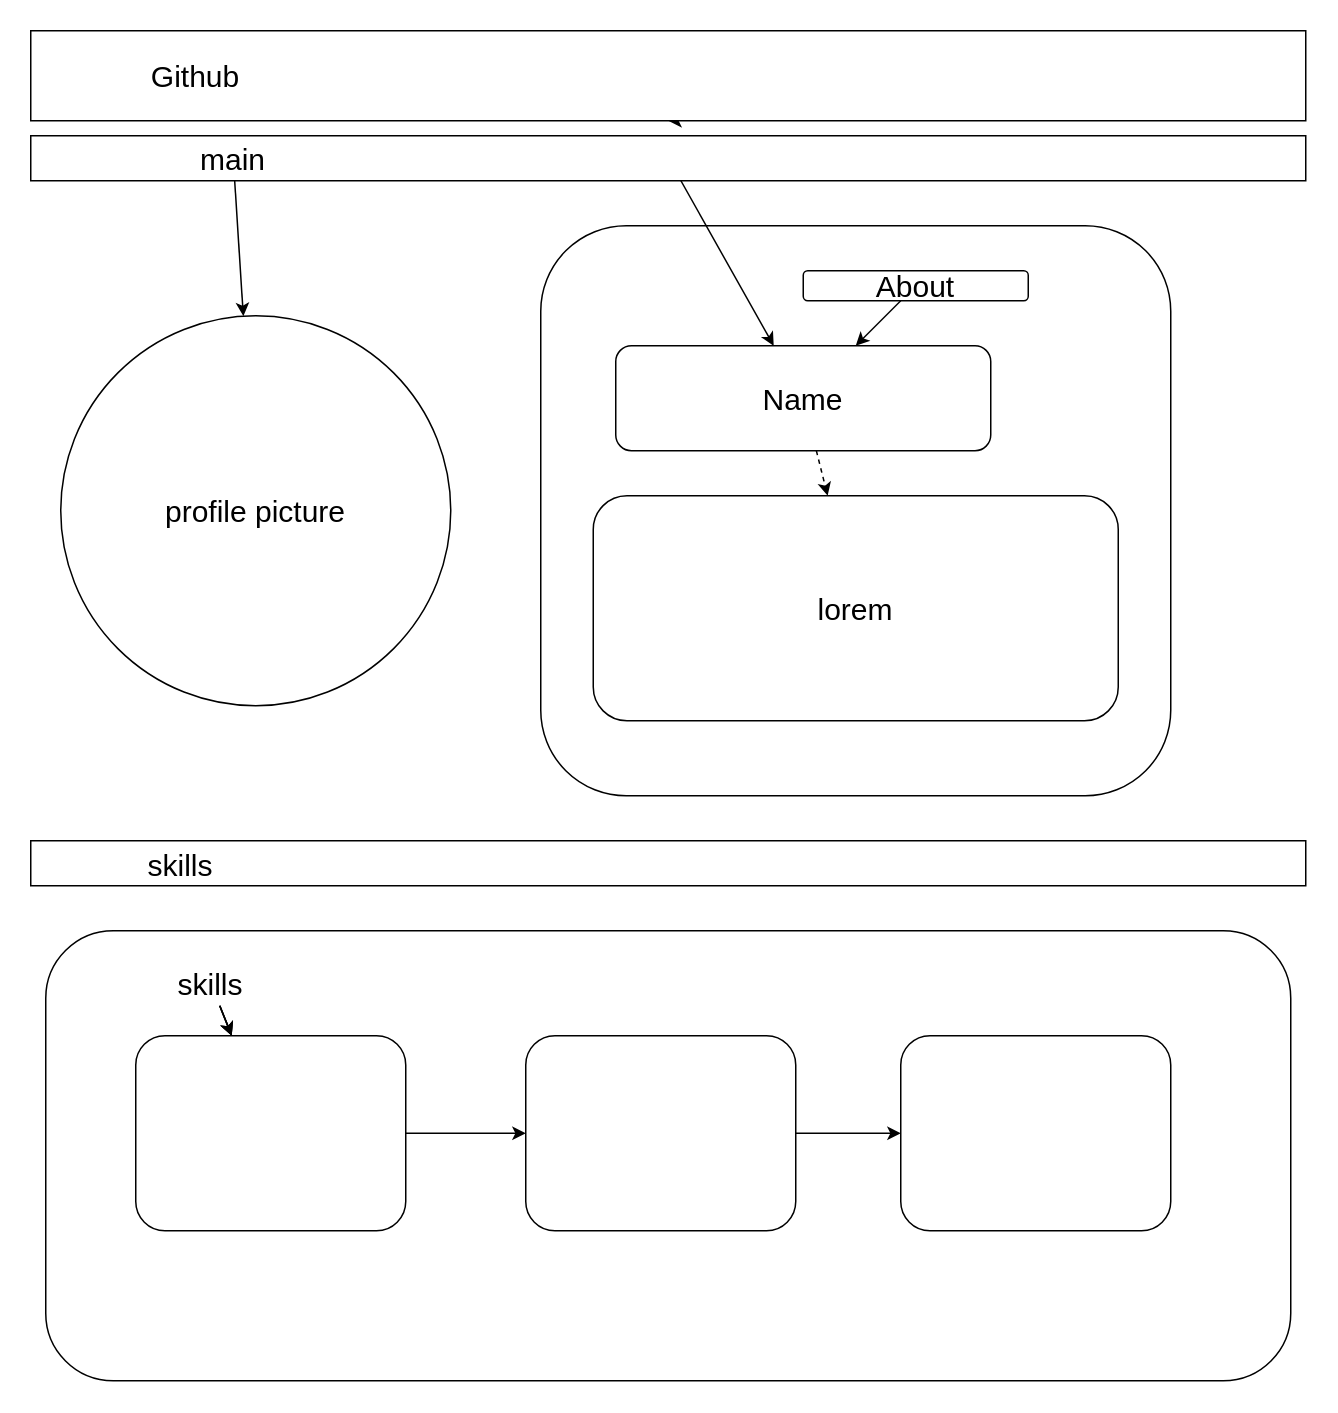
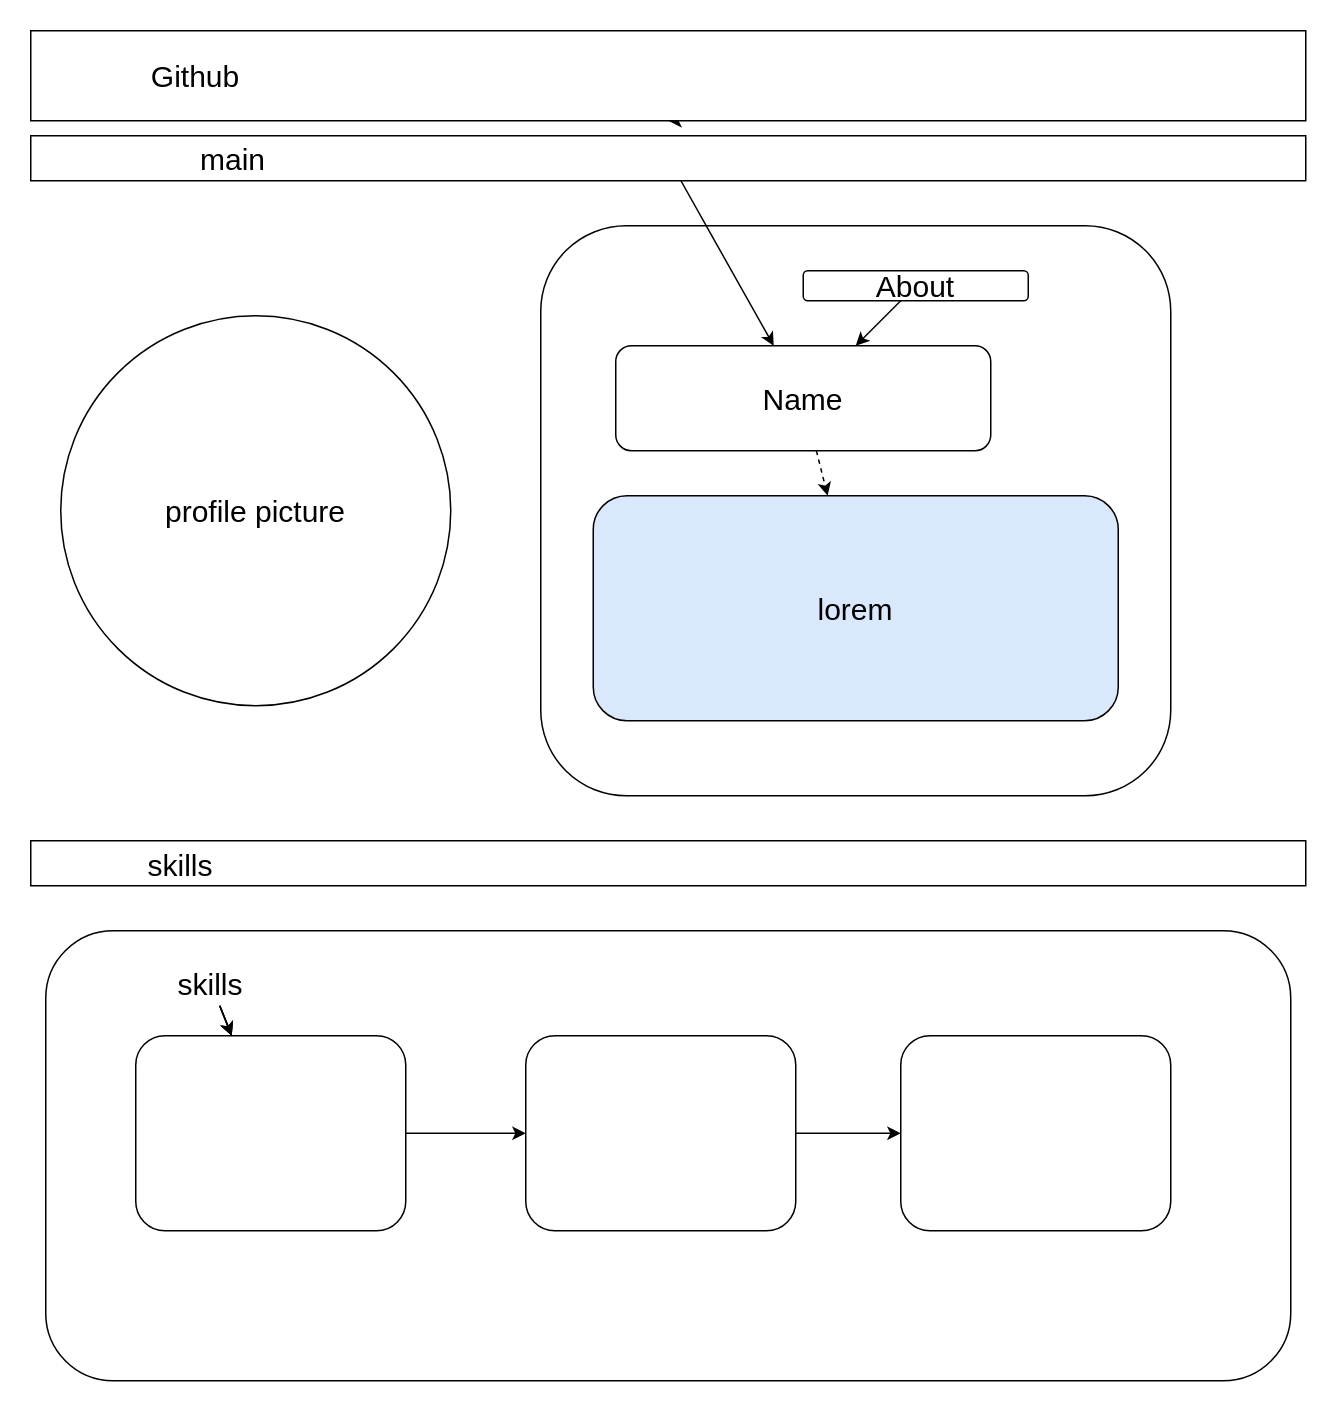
  <mxCell id="0" />
  <mxCell id="1" parent="0" />
  <mxCell id="2" value="" style="rounded=0;whiteSpace=wrap;html=1;" vertex="1" parent="1"><mxGeometry y="560" width="850" height="30" as="geometry" x="20" /></mxCell>
  <mxCell id="3" style="edgeStyle=none;html=1;fontSize=31;" edge="1" parent="1"><mxGeometry relative="1" as="geometry"><mxPoint x="445" y="80" as="targetPoint" /><mxPoint x="450" y="80" as="sourcePoint" /></mxGeometry></mxCell>
  <mxCell id="4" value="" style="rounded=0;whiteSpace=wrap;html=1;" vertex="1" parent="1"><mxGeometry width="850" height="60" as="geometry" x="20" y="20" /></mxCell>
  <mxCell id="5" value="&lt;font style=&quot;font-size: 20px;&quot;&gt;Github&lt;/font&gt;" style="text;html=1;strokeColor=none;fillColor=none;align=center;verticalAlign=middle;whiteSpace=wrap;overflow=hidden;" vertex="1" parent="1"><mxGeometry x="60" y="26.25" width="140" height="47.5" as="geometry" /></mxCell>
  <mxCell id="6" value="profile picture" style="ellipse;whiteSpace=wrap;html=1;aspect=fixed;fontSize=20;" vertex="1" parent="1"><mxGeometry x="40" y="210" width="260" height="260" as="geometry" /></mxCell>
  <mxCell id="7" value="" style="rounded=1;whiteSpace=wrap;html=1;fontSize=20;" vertex="1" parent="1"><mxGeometry x="30" y="620" width="830" height="300" as="geometry" /></mxCell>
  <mxCell id="8" value="" style="edgeStyle=none;html=1;fontSize=20;" edge="1" parent="1" source="9" target="15"><mxGeometry relative="1" as="geometry" /></mxCell>
  <mxCell id="9" value="" style="rounded=1;whiteSpace=wrap;html=1;fontSize=20;" vertex="1" parent="1"><mxGeometry x="90" y="690" width="180" height="130" as="geometry" /></mxCell>
  <mxCell id="10" value="" style="edgeStyle=none;html=1;fontSize=20;" edge="1" parent="1" source="13" target="9"><mxGeometry relative="1" as="geometry" /></mxCell>
  <mxCell id="11" value="" style="edgeStyle=none;html=1;fontSize=20;" edge="1" parent="1" source="13" target="9"><mxGeometry relative="1" as="geometry" /></mxCell>
  <mxCell id="12" value="" style="edgeStyle=none;html=1;fontSize=20;" edge="1" parent="1" source="13" target="9"><mxGeometry relative="1" as="geometry" /></mxCell>
  <mxCell id="13" value="skills" style="text;html=1;strokeColor=none;fillColor=none;align=center;verticalAlign=middle;whiteSpace=wrap;overflow=hidden;fontSize=20;" vertex="1" parent="1"><mxGeometry x="90" y="640" width="100" height="30" as="geometry" /></mxCell>
  <mxCell id="14" value="" style="edgeStyle=none;html=1;fontSize=20;" edge="1" parent="1" source="15" target="16"><mxGeometry relative="1" as="geometry" /></mxCell>
  <mxCell id="15" value="" style="rounded=1;whiteSpace=wrap;html=1;fontSize=20;" vertex="1" parent="1"><mxGeometry x="350" y="690" width="180" height="130" as="geometry" /></mxCell>
  <mxCell id="16" value="" style="rounded=1;whiteSpace=wrap;html=1;fontSize=20;" vertex="1" parent="1"><mxGeometry x="600" y="690" width="180" height="130" as="geometry" /></mxCell>
  <mxCell id="17" value="" style="group" vertex="1" connectable="0" parent="1"><mxGeometry x="360" y="150" width="420" height="380" as="geometry" /></mxCell>
  <mxCell id="18" value="" style="rounded=1;whiteSpace=wrap;html=1;fontSize=20;" vertex="1" parent="17"><mxGeometry width="420" height="380" as="geometry" /></mxCell>
  <mxCell id="19" value="About" style="rounded=1;whiteSpace=wrap;html=1;fontSize=20;" vertex="1" parent="17"><mxGeometry x="175" y="30" width="150" height="20" as="geometry" /></mxCell>
  <mxCell id="20" value="Name" style="rounded=1;whiteSpace=wrap;html=1;fontSize=20;" vertex="1" parent="17"><mxGeometry x="50" y="80" width="250" height="70" as="geometry" /></mxCell>
  <mxCell id="21" value="" style="edgeStyle=none;html=1;fontSize=20;" edge="1" parent="17" source="19" target="20"><mxGeometry relative="1" as="geometry" /></mxCell>
- <mxCell id="22" value="lorem" style="rounded=1;whiteSpace=wrap;html=1;fontSize=20;" vertex="1" parent="17"><mxGeometry x="35" y="180" width="350" height="150" as="geometry" /></mxCell>
+ <mxCell id="22" value="lorem" style="rounded=1;whiteSpace=wrap;html=1;fontSize=20;fillColor=#dae8fc;" vertex="1" parent="17"><mxGeometry x="35" y="180" width="350" height="150" as="geometry" /></mxCell>
  <mxCell id="23" value="" style="edgeStyle=none;html=1;fontSize=20;dashed=1;" edge="1" parent="17" source="20" target="22"><mxGeometry relative="1" as="geometry" /></mxCell>
  <mxCell id="24" value="" style="edgeStyle=none;html=1;fontSize=20;" edge="1" parent="1" source="25" target="20"><mxGeometry relative="1" as="geometry" /></mxCell>
  <mxCell id="25" value="" style="rounded=0;whiteSpace=wrap;html=1;fontSize=20;" vertex="1" parent="1"><mxGeometry y="90" width="850" height="30" as="geometry" x="20" /></mxCell>
- <mxCell id="26" value="" style="edgeStyle=none;html=1;fontSize=20;" edge="1" parent="1" source="27" target="6"><mxGeometry relative="1" as="geometry" /></mxCell>
  <mxCell id="27" value="main" style="text;html=1;strokeColor=none;fillColor=none;align=center;verticalAlign=middle;whiteSpace=wrap;overflow=hidden;fontSize=20;" vertex="1" parent="1"><mxGeometry x="110" y="90" width="90" height="30" as="geometry" /></mxCell>
  <mxCell id="28" value="skills" style="text;html=1;strokeColor=none;fillColor=none;align=center;verticalAlign=middle;whiteSpace=wrap;overflow=hidden;fontSize=20;" vertex="1" parent="1"><mxGeometry x="80" y="562.5" width="80" height="25" as="geometry" /></mxCell>
